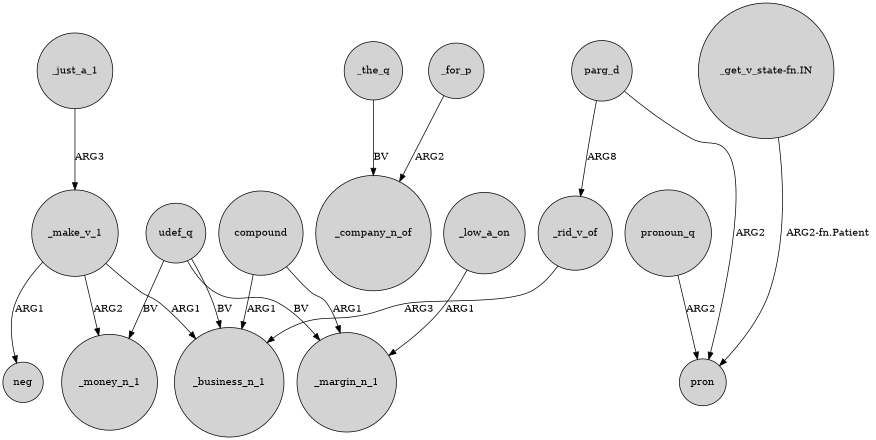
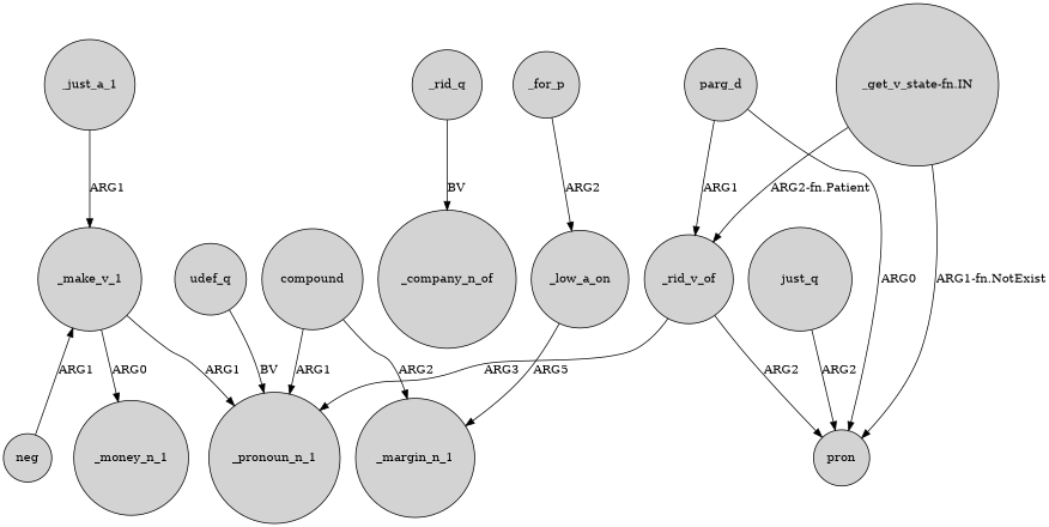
  digraph {
    node [shape=circle style=filled]
    "_get_v_state-fn.IN"
    pron
    _rid_v_of
-   _business_n_1
+   _business_n_1 [label=_pronoun_n_1]
    udef_q
    _money_n_1
    _margin_n_1
    neg
    _make_v_1
    _for_p
    _company_n_of
    parg_d
-   _the_q
-   pronoun_q
+   _the_q [label=_rid_q]
+   pronoun_q [label=just_q]
    _low_a_on
    _just_a_1
    compound
-   "_get_v_state-fn.IN" -> pron [label="ARG2-fn.Patient"]
+   "_get_v_state-fn.IN" -> pron [label="ARG1-fn.NotExist"]
+   "_get_v_state-fn.IN" -> _rid_v_of [label="ARG2-fn.Patient"]
+   _rid_v_of -> pron [label=ARG2]
    _rid_v_of -> _business_n_1 [label=ARG3]
    udef_q -> _business_n_1 [label=BV]
-   udef_q -> _money_n_1 [label=BV]
-   udef_q -> _margin_n_1 [label=BV]
-   _make_v_1 -> neg [label=ARG1]
+   neg -> _make_v_1 [label=ARG1]
    _make_v_1 -> _business_n_1 [label=ARG1]
-   _make_v_1 -> _money_n_1 [label=ARG2]
-   _for_p -> _company_n_of [label=ARG2]
-   parg_d -> pron [label=ARG2]
-   parg_d -> _rid_v_of [label=ARG8]
+   _make_v_1 -> _money_n_1 [label=ARG0]
+   _for_p -> _low_a_on [label=ARG2]
+   parg_d -> pron [label=ARG0]
+   parg_d -> _rid_v_of [label=ARG1]
    _the_q -> _company_n_of [label=BV]
    pronoun_q -> pron [label=ARG2]
-   _low_a_on -> _margin_n_1 [label=ARG1]
-   _just_a_1 -> _make_v_1 [label=ARG3]
+   _low_a_on -> _margin_n_1 [label=ARG5]
+   _just_a_1 -> _make_v_1 [label=ARG1]
    compound -> _business_n_1 [label=ARG1]
-   compound -> _margin_n_1 [label=ARG1]
+   compound -> _margin_n_1 [label=ARG2]
  }
